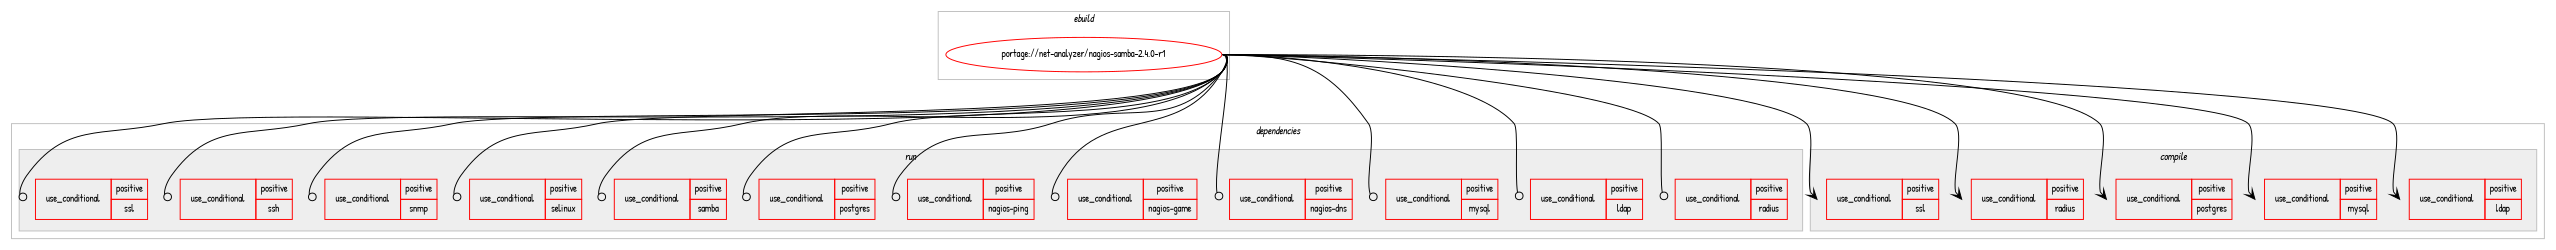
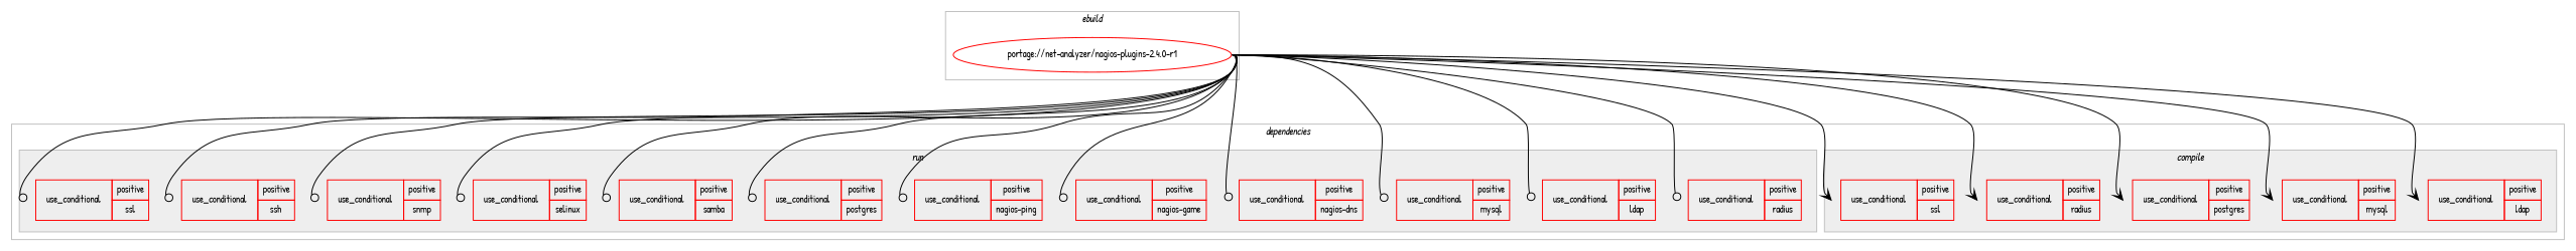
  digraph {
    compound=true
    concentrate=true
    fontname="Patrick Hand"
    fontsize=10
    newrank=true
    rankdir=TB
    ranksep=1.5
    node [color=red fontname="Patrick Hand" fontsize=10 shape=none]
    edge [arrowhead=odot headport=w style=solid tailport=e weight=20 fontname="Patrick Hand"]
-   n1 [label="portage://net-analyzer/nagios-samba-2.4.0-r1" width=4 shape=""]
+   n1 [label="portage://net-analyzer/nagios-plugins-2.4.0-r1" width=4 shape=""]
    n2 [label=<<TABLE BORDER="0" CELLBORDER="1" CELLSPACING="0" CELLPADDING="4"><TR><TD ROWSPAN="3" CELLPADDING="10">use_conditional</TD></TR><TR><TD>positive</TD></TR><TR><TD>ldap</TD></TR></TABLE>>]
    n3 [label=<<TABLE BORDER="0" CELLBORDER="1" CELLSPACING="0" CELLPADDING="4"><TR><TD ROWSPAN="3" CELLPADDING="10">use_conditional</TD></TR><TR><TD>positive</TD></TR><TR><TD>mysql</TD></TR></TABLE>>]
    n4 [label=<<TABLE BORDER="0" CELLBORDER="1" CELLSPACING="0" CELLPADDING="4"><TR><TD ROWSPAN="3" CELLPADDING="10">use_conditional</TD></TR><TR><TD>positive</TD></TR><TR><TD>postgres</TD></TR></TABLE>>]
    n5 [label=<<TABLE BORDER="0" CELLBORDER="1" CELLSPACING="0" CELLPADDING="4"><TR><TD ROWSPAN="3" CELLPADDING="10">use_conditional</TD></TR><TR><TD>positive</TD></TR><TR><TD>radius</TD></TR></TABLE>>]
    n6 [label=<<TABLE BORDER="0" CELLBORDER="1" CELLSPACING="0" CELLPADDING="4"><TR><TD ROWSPAN="3" CELLPADDING="10">use_conditional</TD></TR><TR><TD>positive</TD></TR><TR><TD>ssl</TD></TR></TABLE>>]
    n7 [label=<<TABLE BORDER="0" CELLBORDER="1" CELLSPACING="0" CELLPADDING="4"><TR><TD ROWSPAN="3" CELLPADDING="10">use_conditional</TD></TR><TR><TD>positive</TD></TR><TR><TD>radius</TD></TR></TABLE>>]
    n8 [label=<<TABLE BORDER="0" CELLBORDER="1" CELLSPACING="0" CELLPADDING="4"><TR><TD ROWSPAN="3" CELLPADDING="10">use_conditional</TD></TR><TR><TD>positive</TD></TR><TR><TD>ldap</TD></TR></TABLE>>]
    n9 [label=<<TABLE BORDER="0" CELLBORDER="1" CELLSPACING="0" CELLPADDING="4"><TR><TD ROWSPAN="3" CELLPADDING="10">use_conditional</TD></TR><TR><TD>positive</TD></TR><TR><TD>mysql</TD></TR></TABLE>>]
    n10 [label=<<TABLE BORDER="0" CELLBORDER="1" CELLSPACING="0" CELLPADDING="4"><TR><TD ROWSPAN="3" CELLPADDING="10">use_conditional</TD></TR><TR><TD>positive</TD></TR><TR><TD>nagios-dns</TD></TR></TABLE>>]
    n11 [label=<<TABLE BORDER="0" CELLBORDER="1" CELLSPACING="0" CELLPADDING="4"><TR><TD ROWSPAN="3" CELLPADDING="10">use_conditional</TD></TR><TR><TD>positive</TD></TR><TR><TD>nagios-game</TD></TR></TABLE>>]
    n12 [label=<<TABLE BORDER="0" CELLBORDER="1" CELLSPACING="0" CELLPADDING="4"><TR><TD ROWSPAN="3" CELLPADDING="10">use_conditional</TD></TR><TR><TD>positive</TD></TR><TR><TD>nagios-ping</TD></TR></TABLE>>]
    n13 [label=<<TABLE BORDER="0" CELLBORDER="1" CELLSPACING="0" CELLPADDING="4"><TR><TD ROWSPAN="3" CELLPADDING="10">use_conditional</TD></TR><TR><TD>positive</TD></TR><TR><TD>postgres</TD></TR></TABLE>>]
    n14 [label=<<TABLE BORDER="0" CELLBORDER="1" CELLSPACING="0" CELLPADDING="4"><TR><TD ROWSPAN="3" CELLPADDING="10">use_conditional</TD></TR><TR><TD>positive</TD></TR><TR><TD>samba</TD></TR></TABLE>>]
    n15 [label=<<TABLE BORDER="0" CELLBORDER="1" CELLSPACING="0" CELLPADDING="4"><TR><TD ROWSPAN="3" CELLPADDING="10">use_conditional</TD></TR><TR><TD>positive</TD></TR><TR><TD>selinux</TD></TR></TABLE>>]
    n16 [label=<<TABLE BORDER="0" CELLBORDER="1" CELLSPACING="0" CELLPADDING="4"><TR><TD ROWSPAN="3" CELLPADDING="10">use_conditional</TD></TR><TR><TD>positive</TD></TR><TR><TD>snmp</TD></TR></TABLE>>]
    n17 [label=<<TABLE BORDER="0" CELLBORDER="1" CELLSPACING="0" CELLPADDING="4"><TR><TD ROWSPAN="3" CELLPADDING="10">use_conditional</TD></TR><TR><TD>positive</TD></TR><TR><TD>ssh</TD></TR></TABLE>>]
    n18 [label=<<TABLE BORDER="0" CELLBORDER="1" CELLSPACING="0" CELLPADDING="4"><TR><TD ROWSPAN="3" CELLPADDING="10">use_conditional</TD></TR><TR><TD>positive</TD></TR><TR><TD>ssl</TD></TR></TABLE>>]
    subgraph cluster_1 {
      color=gray
      label=<<i>ebuild</i>>
      rank=same
      n1
    }
    subgraph cluster_2 {
      color=gray
      label=<<i>dependencies</i>>
      subgraph cluster_3 {
        color=gray
        fillcolor="#eeeeee"
        label=<<i>compile</i>>
        style=filled
        subgraph sub_4 {
          color=gray
          fillcolor="#eeeeee"
          label=<<i>compile</i>>
          style=filled
          n2
        }
        subgraph sub_5 {
          color=gray
          fillcolor="#eeeeee"
          label=<<i>compile</i>>
          style=filled
          n3
        }
        subgraph sub_6 {
          color=gray
          fillcolor="#eeeeee"
          label=<<i>compile</i>>
          style=filled
          n4
        }
        subgraph sub_7 {
          color=gray
          fillcolor="#eeeeee"
          label=<<i>compile</i>>
          style=filled
          n5
        }
        subgraph sub_8 {
          color=gray
          fillcolor="#eeeeee"
          label=<<i>compile</i>>
          style=filled
          n6
        }
      }
      subgraph cluster_9 {
        color=gray
        fillcolor="#eeeeee"
        label=<<i>compile and run</i>>
        style=filled
      }
      subgraph cluster_10 {
        color=gray
        fillcolor="#eeeeee"
        label=<<i>run</i>>
        style=filled
        subgraph sub_11 {
          color=gray
          fillcolor="#eeeeee"
          label=<<i>run</i>>
          style=filled
          n7
        }
        subgraph sub_12 {
          color=gray
          fillcolor="#eeeeee"
          label=<<i>run</i>>
          style=filled
          n8
        }
        subgraph sub_13 {
          color=gray
          fillcolor="#eeeeee"
          label=<<i>run</i>>
          style=filled
          n9
        }
        subgraph sub_14 {
          color=gray
          fillcolor="#eeeeee"
          label=<<i>run</i>>
          style=filled
          n10
        }
        subgraph sub_15 {
          color=gray
          fillcolor="#eeeeee"
          label=<<i>run</i>>
          style=filled
          n11
        }
        subgraph sub_16 {
          color=gray
          fillcolor="#eeeeee"
          label=<<i>run</i>>
          style=filled
          n12
        }
        subgraph sub_17 {
          color=gray
          fillcolor="#eeeeee"
          label=<<i>run</i>>
          style=filled
          n13
        }
        subgraph sub_18 {
          color=gray
          fillcolor="#eeeeee"
          label=<<i>run</i>>
          style=filled
          n14
        }
        subgraph sub_19 {
          color=gray
          fillcolor="#eeeeee"
          label=<<i>run</i>>
          style=filled
          n15
        }
        subgraph sub_20 {
          color=gray
          fillcolor="#eeeeee"
          label=<<i>run</i>>
          style=filled
          n16
        }
        subgraph sub_21 {
          color=gray
          fillcolor="#eeeeee"
          label=<<i>run</i>>
          style=filled
          n17
        }
        subgraph sub_22 {
          color=gray
          fillcolor="#eeeeee"
          label=<<i>run</i>>
          style=filled
          n18
        }
      }
    }
    subgraph cluster_23 {
      color=gray
      label=<<i>candidates</i>>
      rank=same
    }
    n1 -> n2 [arrowhead=vee]
    n1 -> n3 [arrowhead=vee]
    n1 -> n4 [arrowhead=vee]
    n1 -> n5 [arrowhead=vee]
    n1 -> n6 [arrowhead=vee]
    n1 -> n7
    n1 -> n8
    n1 -> n9
    n1 -> n10
    n1 -> n11
    n1 -> n12
    n1 -> n13
    n1 -> n14
    n1 -> n15
    n1 -> n16
    n1 -> n17
    n1 -> n18
  }
